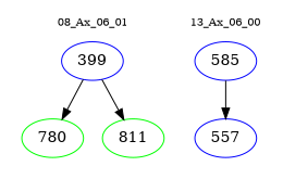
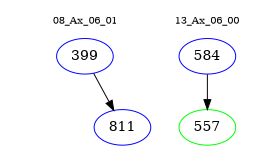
  digraph {
    node [color=blue]
    edge [color=black]
    n1 [label=399]
-   n2 [color=green label=780]
-   n3 [color=green label=811]
-   n4 [label=585]
-   n5 [label=557]
+   n3 [label=811]
+   n4 [label=584]
+   n5 [color=green label=557]
    subgraph cluster_1 {
      color=white
      fontsize=10
      label="08_Ax_06_01"
      n1
-     n2
      n3
    }
    subgraph cluster_2 {
      color=white
      fontsize=10
      label="13_Ax_06_00"
      n4
      n5
    }
-   n1 -> n2
    n1 -> n3
    n4 -> n5
  }
